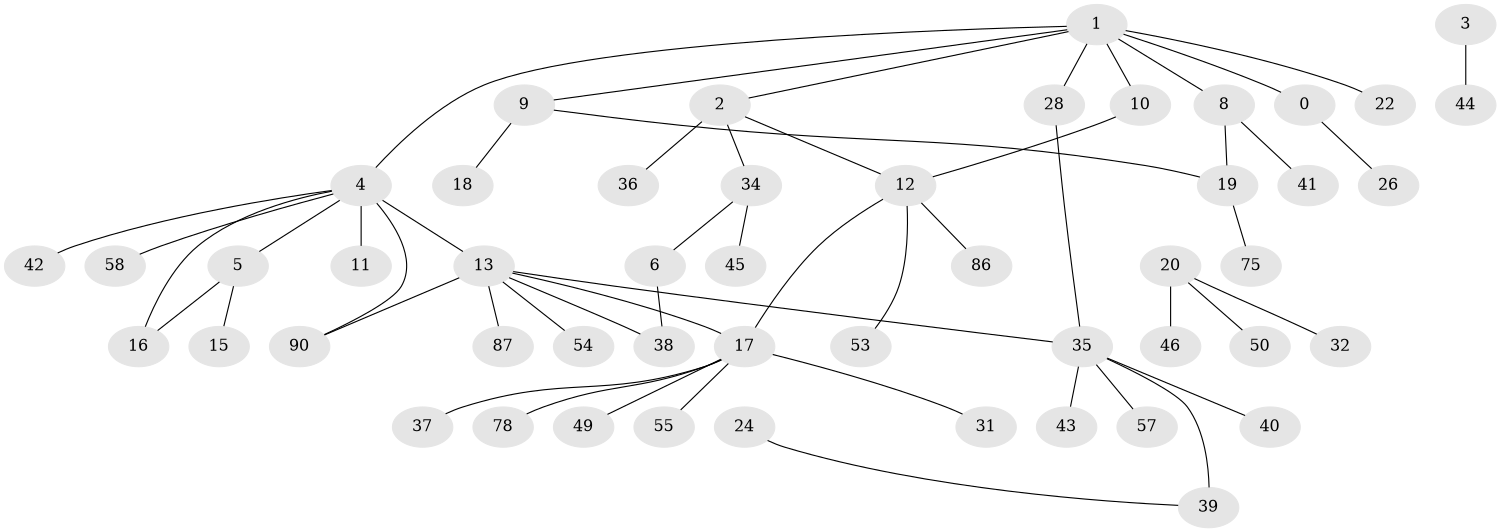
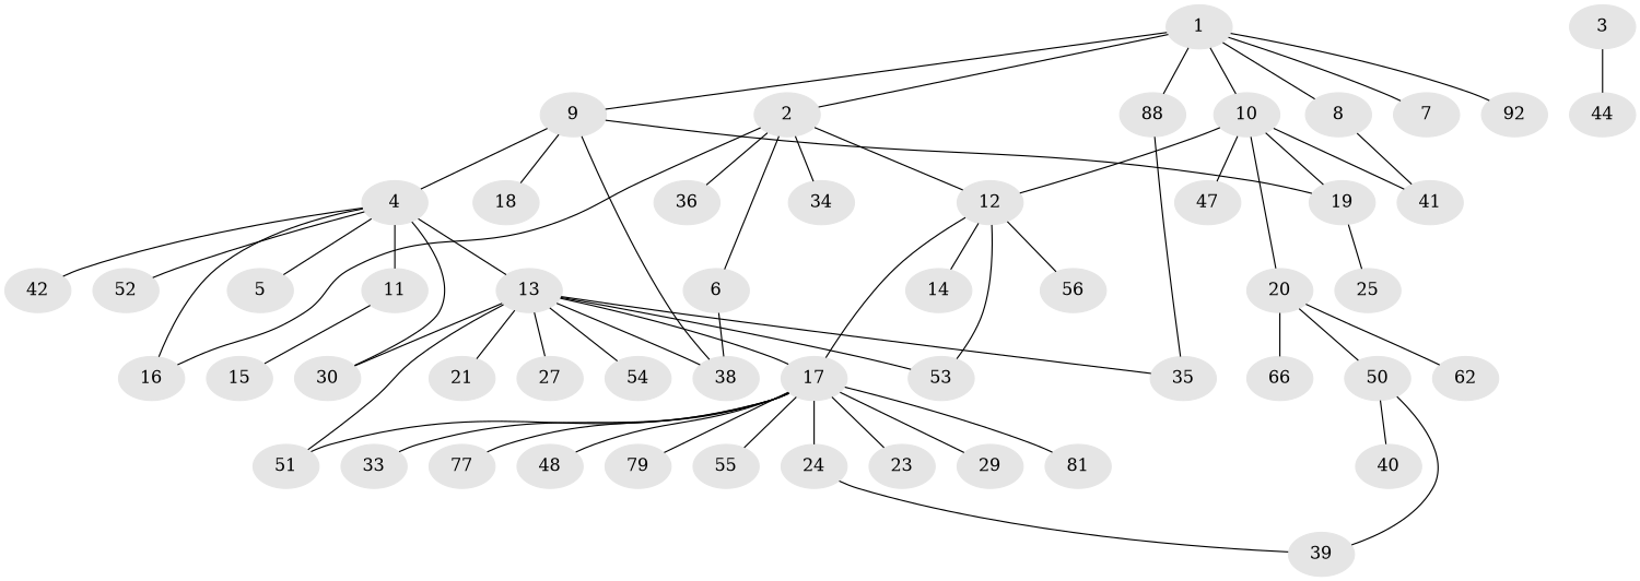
  graph {
    node [color=gray90 style=filled]
    1
    2
    4
-   7 [label=0]
+   7
    8
    9
    10
-   22
-   28
+   22 [label=92]
+   28 [label=88]
    6
    12
    16
    34
    36
    5
    11
    13
-   30 [label=90]
+   30
    42
-   52 [label=58]
-   26
+   52
    19
    41
    38
    18
    20
+   47
    35
    3
    44
+   14
    17
    53
-   56 [label=86]
-   45
+   56
    15
-   27 [label=87]
+   21
+   27
+   51
    54
-   25 [label=75]
-   32
-   46
+   25
+   32 [label=62]
+   46 [label=66]
    50
+   23
    24
-   31
-   37
-   48 [label=78]
-   49
+   29
+   31 [label=81]
+   33
+   37 [label=77]
+   48
+   49 [label=79]
    55
    39
    40
-   43
-   57
    1 -- 2
-   1 -- 4
+   9 -- 4
    1 -- 7
    1 -- 8
    1 -- 9
    1 -- 10
    1 -- 22
    1 -- 28
-   34 -- 6
+   2 -- 6
    2 -- 12
-   5 -- 16
+   2 -- 16
    2 -- 34
    2 -- 36
    4 -- 16
    4 -- 5
    4 -- 11
    4 -- 13
    4 -- 30
    4 -- 42
    4 -- 52
-   7 -- 26
-   8 -- 19
+   10 -- 19
    8 -- 41
    9 -- 19
+   9 -- 38
    9 -- 18
    10 -- 12
+   10 -- 41
+   10 -- 20
+   10 -- 47
    28 -- 35
    6 -- 38
+   12 -- 14
    12 -- 17
    12 -- 53
    12 -- 56
-   34 -- 45
-   5 -- 15
+   11 -- 15
    13 -- 30
    13 -- 38
    13 -- 35
    13 -- 17
+   13 -- 53
+   13 -- 21
    13 -- 27
+   13 -- 51
    13 -- 54
    19 -- 25
    20 -- 32
    20 -- 46
    20 -- 50
-   35 -- 39
-   35 -- 40
-   35 -- 43
-   35 -- 57
+   50 -- 39
+   50 -- 40
    3 -- 44
+   17 -- 51
+   17 -- 23
+   17 -- 24
+   17 -- 29
    17 -- 31
+   17 -- 33
    17 -- 37
    17 -- 48
    17 -- 49
    17 -- 55
    24 -- 39
  }
